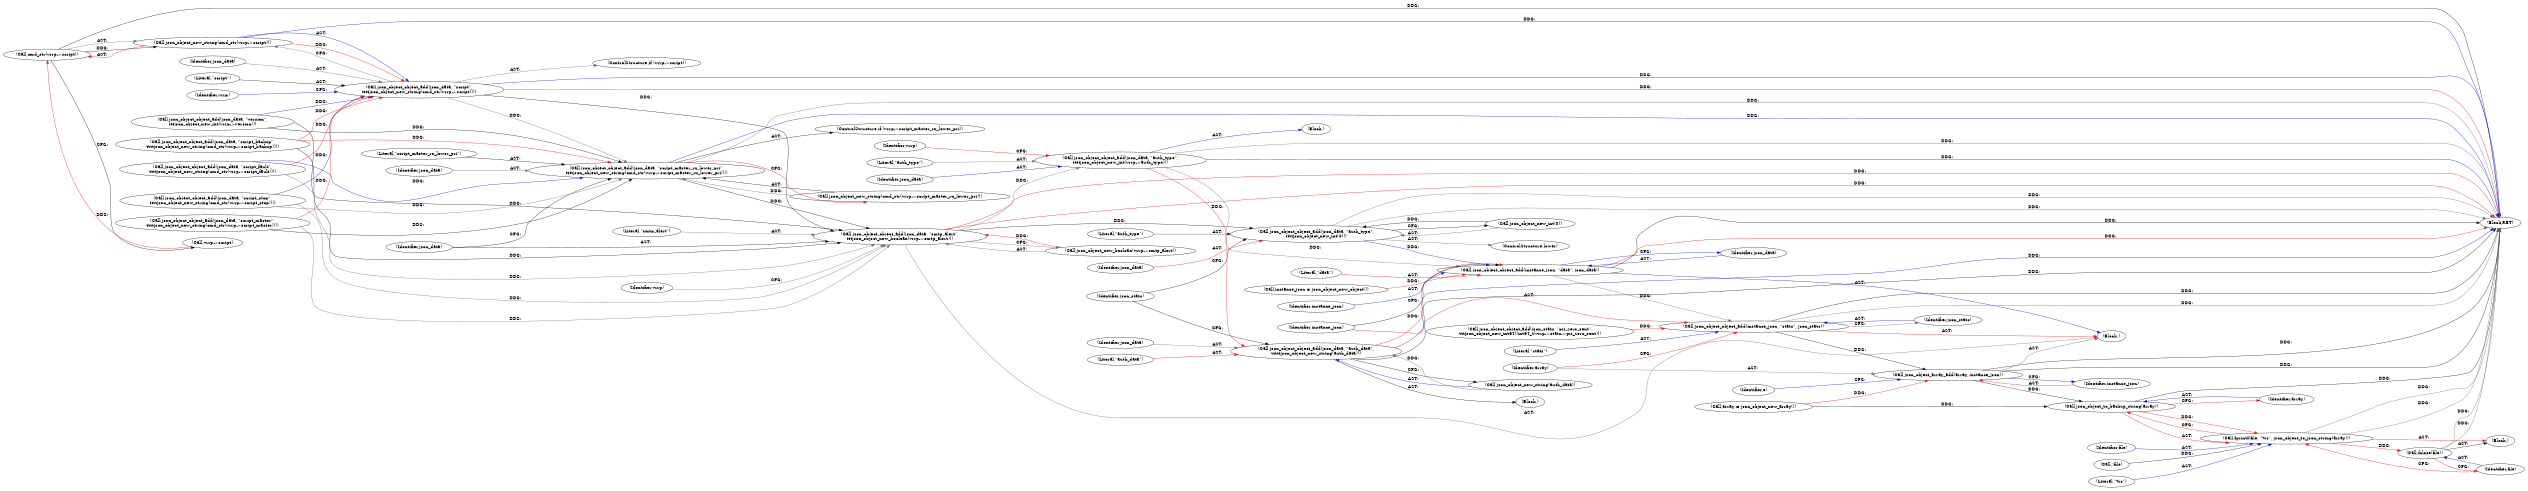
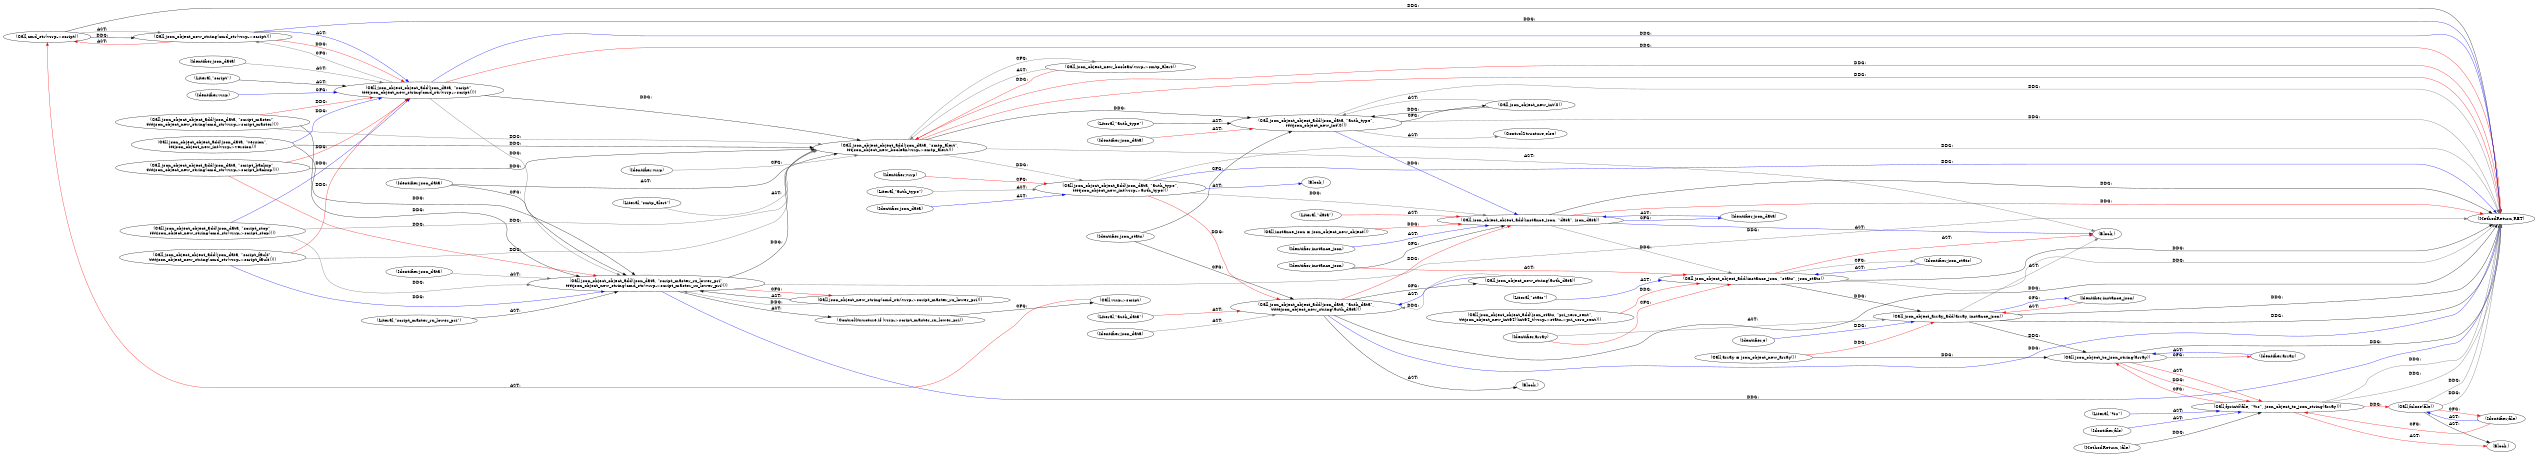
  digraph {
    rankdir=LR
    edge [color=gray40]
    n1 [label="(Call,cmd_str(vrrp->script))"]
    n2 [label="(Call,json_object_new_string(cmd_str(vrrp->script)))"]
-   n3 [label="(Block,RET)"]
+   n3 [label="(MethodReturn,RET)"]
    n4 [label="(Call,vrrp->script)"]
    n5 [label="(Call,json_object_object_add(json_data, \"script\",\n\t\t\t\tjson_object_new_string(cmd_str(vrrp->script))))"]
    n6 [label="(Call,json_object_object_add(json_data, \"script_master_rx_lower_pri\",\n\t\t\t\tjson_object_new_string(cmd_str(vrrp->script_master_rx_lower_pri))))"]
    n7 [label="(Call,json_object_object_add(json_data, \"smtp_alert\",\n\t\t\tjson_object_new_boolean(vrrp->smtp_alert)))"]
-   n8 [label="(ControlStructure,if (vrrp->script))"]
    n9 [label="(ControlStructure,if (vrrp->script_master_rx_lower_pri))"]
    n10 [label="(Call,json_object_new_string(cmd_str(vrrp->script_master_rx_lower_pri)))"]
    n11 [label="(Call,json_object_object_add(json_data, \"auth_type\",\n\t\t\t\tjson_object_new_int(vrrp->auth_type)))"]
    n12 [label="(Call,json_object_object_add(json_data, \"auth_type\",\n\t\t\t\tjson_object_new_int(0)))"]
    n13 [label="(Block,)"]
    n14 [label="(Call,json_object_new_boolean(vrrp->smtp_alert))"]
    n15 [label="(Call,json_object_object_add(json_data, \"auth_data\",\n\t\t\t\t\tjson_object_new_string(auth_data)))"]
    n16 [label="(Call,json_object_object_add(instance_json, \"data\", json_data))"]
    n17 [label="(Block,)"]
    n18 [label="(Call,json_object_new_int(0))"]
-   n19 [label="(ControlStructure,lower)"]
+   n19 [label="(ControlStructure,else)"]
    n20 [label="(Block,)"]
    n21 [label="(Call,json_object_new_string(auth_data))"]
    n22 [label="(Call,json_object_object_add(instance_json, \"stats\", json_stats))"]
    n23 [label="(Identifier,json_data)"]
    n24 [label="(Call,json_object_array_add(array, instance_json))"]
    n25 [label="(Identifier,json_stats)"]
-   n26 [label="(Call,json_object_to_backup_string(array))"]
+   n26 [label="(Call,json_object_to_json_string(array))"]
    n27 [label="(Identifier,instance_json)"]
    n28 [label="(Call,fprintf(file, \"%s\", json_object_to_json_string(array)))"]
    n29 [label="(Identifier,array)"]
    n30 [label="(Call,fclose(file))"]
    n31 [label="(Block,)"]
    n32 [label="(Identifier,file)"]
    n33 [label="(Identifier,json_data)"]
    n34 [label="(Literal,\"auth_type\")"]
    n35 [label="(Identifier,vrrp)"]
    n36 [label="(Identifier,file)"]
    n37 [label="(Call,json_object_object_add(json_data, \"version\",\n\t\t\tjson_object_new_int(vrrp->version)))"]
    n38 [label="(Literal,\"script\")"]
    n39 [label="(Identifier,json_data)"]
    n40 [label="(Call,json_object_object_add(json_stats, \"pri_zero_sent\",\n\t\t\tjson_object_new_int64((int64_t)vrrp->stats->pri_zero_sent)))"]
    n41 [label="(Call,instance_json = json_object_new_object())"]
    n42 [label="(Identifier,e)"]
-   n43 [label="(Call,!file)"]
+   n43 [label="(MethodReturn,!file)"]
    n44 [label="(Call,json_object_object_add(json_data, \"script_backup\",\n\t\t\t\tjson_object_new_string(cmd_str(vrrp->script_backup))))"]
    n45 [label="(Literal,\"auth_type\")"]
    n46 [label="(Identifier,json_data)"]
    n47 [label="(Call,json_object_object_add(json_data, \"script_fault\",\n\t\t\t\tjson_object_new_string(cmd_str(vrrp->script_fault))))"]
    n48 [label="(Literal,\"script_master_rx_lower_pri\")"]
    n49 [label="(Identifier,json_data)"]
    n50 [label="(Identifier,json_data)"]
    n51 [label="(Identifier,vrrp)"]
    n52 [label="(Identifier,instance_json)"]
    n53 [label="(Identifier,vrrp)"]
    n54 [label="(Call,array = json_object_new_array())"]
    n55 [label="(Call,json_object_object_add(json_data, \"script_stop\",\n\t\t\t\tjson_object_new_string(cmd_str(vrrp->script_stop))))"]
    n56 [label="(Literal,\"data\")"]
    n57 [label="(Identifier,array)"]
    n58 [label="(Literal,\"%s\")"]
    n59 [label="(Literal,\"auth_data\")"]
    n60 [label="(Identifier,json_stats)"]
    n61 [label="(Literal,\"stats\")"]
    n62 [label="(Literal,\"smtp_alert\")"]
    n63 [label="(Call,json_object_object_add(json_data, \"script_master\",\n\t\t\t\tjson_object_new_string(cmd_str(vrrp->script_master))))"]
    n64 [label="(Identifier,json_data)"]
    n65 [label="(Identifier,instance_json)"]
    n1 -> n2 [label="AST: "]
    n1 -> n2 [color=black label="DDG: "]
    n1 -> n3 [color=black label="DDG: "]
-   n1 -> n4 [color=black label="CFG: "]
+   n9 -> n4 [color=black label="CFG: "]
    n2 -> n1 [color=red label="AST: "]
    n2 -> n3 [color=blue label="DDG: "]
    n2 -> n5 [color=blue label="AST: "]
    n2 -> n5 [color=red label="DDG: "]
-   n4 -> n1 [color=red label="DDG: "]
+   n4 -> n1 [color=red label="AST: "]
    n5 -> n2 [label="CFG: "]
    n5 -> n3 [color=blue label="DDG: "]
    n5 -> n3 [color=red label="DDG: "]
    n5 -> n6 [label="DDG: "]
    n5 -> n7 [color=black label="DDG: "]
-   n5 -> n8 [label="AST: "]
    n6 -> n3 [color=blue label="DDG: "]
    n6 -> n3 [label="DDG: "]
    n6 -> n7 [color=black label="DDG: "]
    n6 -> n9 [color=black label="AST: "]
    n6 -> n10 [color=red label="CFG: "]
    n7 -> n3 [color=red label="DDG: "]
    n7 -> n3 [color=red label="DDG: "]
    n7 -> n11 [label="DDG: "]
    n7 -> n12 [color=black label="DDG: "]
    n7 -> n13 [label="AST: "]
    n7 -> n14 [label="CFG: "]
    n10 -> n6 [color=black label="AST: "]
    n10 -> n6 [label="DDG: "]
    n11 -> n3 [label="DDG: "]
    n11 -> n3 [color=blue label="DDG: "]
    n11 -> n15 [color=red label="DDG: "]
    n11 -> n16 [label="DDG: "]
    n11 -> n17 [color=blue label="AST: "]
    n12 -> n3 [label="DDG: "]
    n12 -> n3 [label="DDG: "]
    n12 -> n16 [color=blue label="DDG: "]
    n12 -> n18 [color=black label="CFG: "]
    n12 -> n19 [label="AST: "]
    n14 -> n7 [label="AST: "]
    n14 -> n7 [color=red label="DDG: "]
    n15 -> n3 [color=blue label="DDG: "]
    n15 -> n3 [color=black label="DDG: "]
    n15 -> n16 [color=red label="DDG: "]
    n15 -> n20 [color=black label="AST: "]
    n15 -> n21 [color=black label="CFG: "]
    n16 -> n3 [color=black label="DDG: "]
    n16 -> n3 [color=red label="DDG: "]
    n16 -> n13 [color=blue label="AST: "]
    n16 -> n22 [label="DDG: "]
    n16 -> n23 [color=blue label="CFG: "]
    n18 -> n12 [label="AST: "]
    n18 -> n12 [color=black label="DDG: "]
    n21 -> n15 [color=blue label="AST: "]
    n21 -> n15 [label="DDG: "]
    n22 -> n3 [color=black label="DDG: "]
    n22 -> n3 [label="DDG: "]
    n22 -> n13 [color=red label="AST: "]
    n22 -> n24 [color=black label="DDG: "]
    n22 -> n25 [label="CFG: "]
    n23 -> n16 [color=blue label="AST: "]
    n24 -> n3 [color=black label="DDG: "]
    n24 -> n3 [color=black label="DDG: "]
    n24 -> n13 [label="AST: "]
    n24 -> n26 [color=black label="DDG: "]
    n24 -> n27 [color=blue label="CFG: "]
    n25 -> n22 [color=blue label="AST: "]
    n26 -> n3 [color=black label="DDG: "]
    n26 -> n28 [color=red label="AST: "]
    n26 -> n28 [color=red label="DDG: "]
    n26 -> n29 [color=red label="CFG: "]
    n27 -> n24 [color=red label="AST: "]
    n28 -> n3 [label="DDG: "]
    n28 -> n3 [label="DDG: "]
    n28 -> n26 [color=red label="CFG: "]
    n28 -> n30 [color=red label="DDG: "]
    n28 -> n31 [color=red label="AST: "]
    n29 -> n26 [color=blue label="AST: "]
    n30 -> n3 [label="DDG: "]
    n30 -> n3 [label="DDG: "]
    n30 -> n31 [color=black label="AST: "]
    n30 -> n32 [color=red label="CFG: "]
    n32 -> n28 [color=red label="CFG: "]
    n32 -> n30 [color=blue label="AST: "]
    n33 -> n5 [label="AST: "]
    n34 -> n12 [color=black label="AST: "]
    n35 -> n11 [color=red label="CFG: "]
    n36 -> n28 [color=blue label="AST: "]
    n37 -> n5 [color=blue label="DDG: "]
    n37 -> n6 [color=black label="DDG: "]
    n37 -> n7 [color=black label="DDG: "]
    n38 -> n5 [color=black label="AST: "]
    n39 -> n12 [color=red label="AST: "]
    n40 -> n22 [color=red label="DDG: "]
    n41 -> n16 [color=red label="DDG: "]
-   n42 -> n24 [color=blue label="CFG: "]
+   n42 -> n24 [color=blue label="DDG: "]
    n43 -> n28 [color=black label="DDG: "]
    n44 -> n5 [color=red label="DDG: "]
    n44 -> n6 [color=red label="DDG: "]
    n44 -> n7 [color=black label="DDG: "]
    n45 -> n11 [label="AST: "]
    n46 -> n15 [label="AST: "]
    n47 -> n5 [color=red label="DDG: "]
    n47 -> n6 [color=blue label="DDG: "]
    n47 -> n7 [label="DDG: "]
    n48 -> n6 [color=black label="AST: "]
    n49 -> n6 [label="AST: "]
    n50 -> n6 [color=black label="CFG: "]
    n50 -> n7 [color=black label="AST: "]
    n51 -> n7 [label="CFG: "]
    n52 -> n16 [color=blue label="AST: "]
    n53 -> n5 [color=blue label="CFG: "]
    n54 -> n24 [color=red label="DDG: "]
    n54 -> n26 [color=black label="DDG: "]
    n55 -> n5 [color=blue label="DDG: "]
    n55 -> n6 [label="DDG: "]
    n55 -> n7 [label="DDG: "]
    n56 -> n16 [color=red label="AST: "]
    n57 -> n22 [color=red label="CFG: "]
    n57 -> n24 [label="AST: "]
    n58 -> n28 [color=blue label="AST: "]
    n59 -> n15 [color=red label="AST: "]
    n60 -> n12 [color=black label="CFG: "]
    n60 -> n15 [color=black label="CFG: "]
    n61 -> n22 [color=blue label="AST: "]
    n62 -> n7 [label="AST: "]
    n63 -> n5 [color=red label="DDG: "]
    n63 -> n6 [color=black label="DDG: "]
    n63 -> n7 [label="DDG: "]
    n64 -> n11 [color=blue label="AST: "]
    n65 -> n16 [color=black label="CFG: "]
    n65 -> n22 [color=red label="AST: "]
  }
